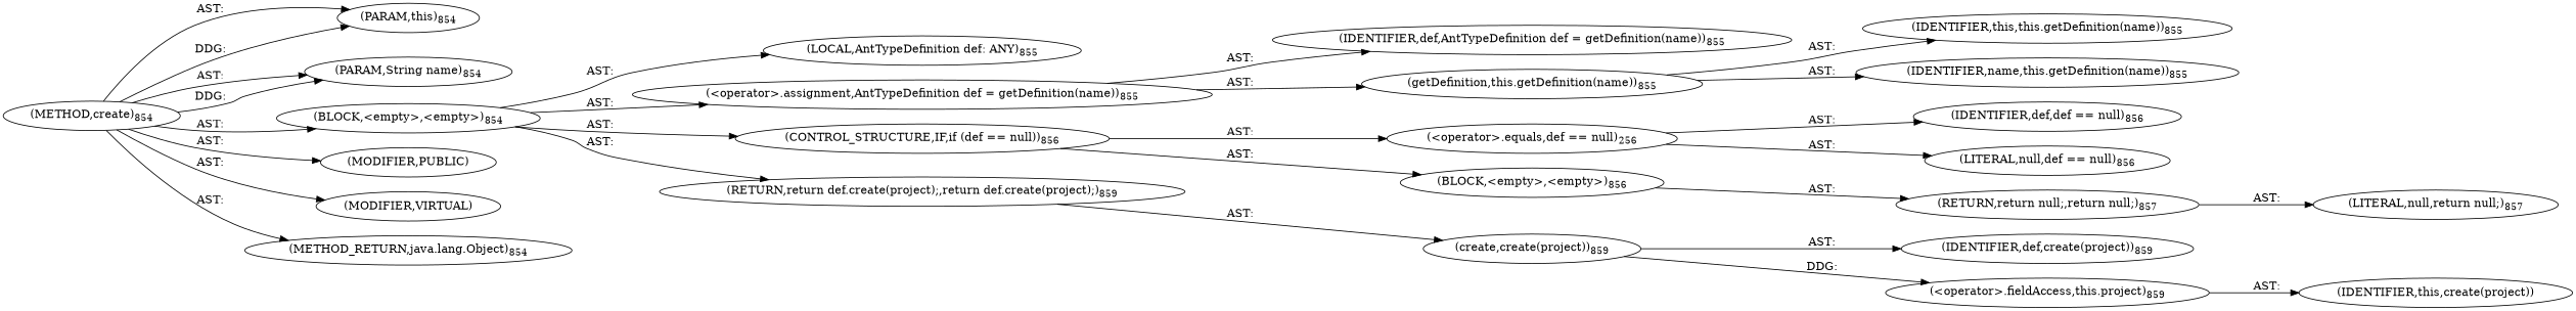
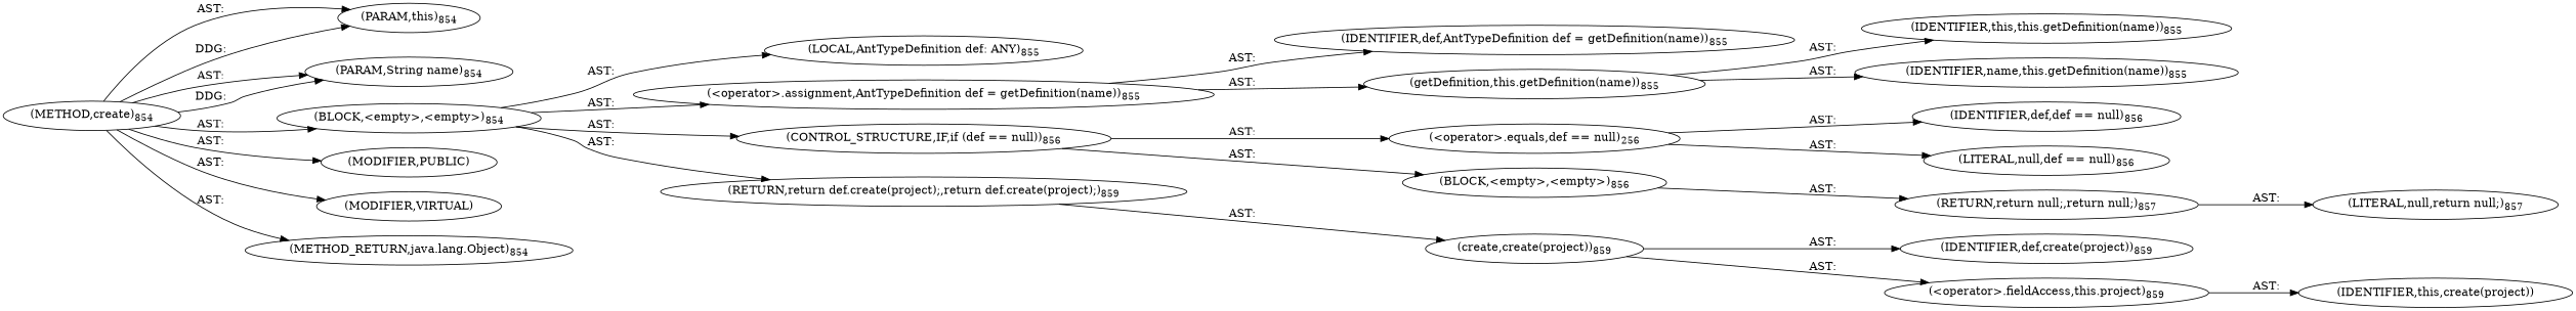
  digraph {
    rankdir=LR
    n1 [label=<(METHOD,create)<SUB>854</SUB>>]
    n2 [label=<(PARAM,this)<SUB>854</SUB>>]
    n3 [label=<(PARAM,String name)<SUB>854</SUB>>]
    n4 [label=<(BLOCK,&lt;empty&gt;,&lt;empty&gt;)<SUB>854</SUB>>]
    n5 [label=<(MODIFIER,PUBLIC)>]
    n6 [label=<(MODIFIER,VIRTUAL)>]
    n7 [label=<(METHOD_RETURN,java.lang.Object)<SUB>854</SUB>>]
    n8 [label=<(LOCAL,AntTypeDefinition def: ANY)<SUB>855</SUB>>]
    n9 [label=<(&lt;operator&gt;.assignment,AntTypeDefinition def = getDefinition(name))<SUB>855</SUB>>]
    n10 [label=<(CONTROL_STRUCTURE,IF,if (def == null))<SUB>856</SUB>>]
    n11 [label=<(RETURN,return def.create(project);,return def.create(project);)<SUB>859</SUB>>]
    n12 [label=<(IDENTIFIER,def,AntTypeDefinition def = getDefinition(name))<SUB>855</SUB>>]
    n13 [label=<(getDefinition,this.getDefinition(name))<SUB>855</SUB>>]
    n14 [label=<(&lt;operator&gt;.equals,def == null)<SUB>256</SUB>>]
    n15 [label=<(BLOCK,&lt;empty&gt;,&lt;empty&gt;)<SUB>856</SUB>>]
    n16 [label=<(create,create(project))<SUB>859</SUB>>]
    n17 [label=<(IDENTIFIER,this,this.getDefinition(name))<SUB>855</SUB>>]
    n18 [label=<(IDENTIFIER,name,this.getDefinition(name))<SUB>855</SUB>>]
    n19 [label=<(IDENTIFIER,def,def == null)<SUB>856</SUB>>]
    n20 [label=<(LITERAL,null,def == null)<SUB>856</SUB>>]
    n21 [label=<(RETURN,return null;,return null;)<SUB>857</SUB>>]
    n22 [label=<(LITERAL,null,return null;)<SUB>857</SUB>>]
    n23 [label=<(IDENTIFIER,def,create(project))<SUB>859</SUB>>]
    n24 [label=<(&lt;operator&gt;.fieldAccess,this.project)<SUB>859</SUB>>]
    n25 [label=<(IDENTIFIER,this,create(project))>]
    n1 -> n2 [label="AST: "]
    n1 -> n2 [label="DDG: "]
    n1 -> n3 [label="AST: "]
    n1 -> n3 [label="DDG: "]
    n1 -> n4 [label="AST: "]
    n1 -> n5 [label="AST: "]
    n1 -> n6 [label="AST: "]
    n1 -> n7 [label="AST: "]
    n4 -> n8 [label="AST: "]
    n4 -> n9 [label="AST: "]
    n4 -> n10 [label="AST: "]
    n4 -> n11 [label="AST: "]
    n9 -> n12 [label="AST: "]
    n9 -> n13 [label="AST: "]
    n10 -> n14 [label="AST: "]
    n10 -> n15 [label="AST: "]
    n11 -> n16 [label="AST: "]
    n13 -> n17 [label="AST: "]
    n13 -> n18 [label="AST: "]
    n14 -> n19 [label="AST: "]
    n14 -> n20 [label="AST: "]
    n15 -> n21 [label="AST: "]
    n16 -> n23 [label="AST: "]
-   n16 -> n24 [label="DDG: "]
+   n16 -> n24 [label="AST: "]
    n21 -> n22 [label="AST: "]
    n24 -> n25 [label="AST: "]
  }
